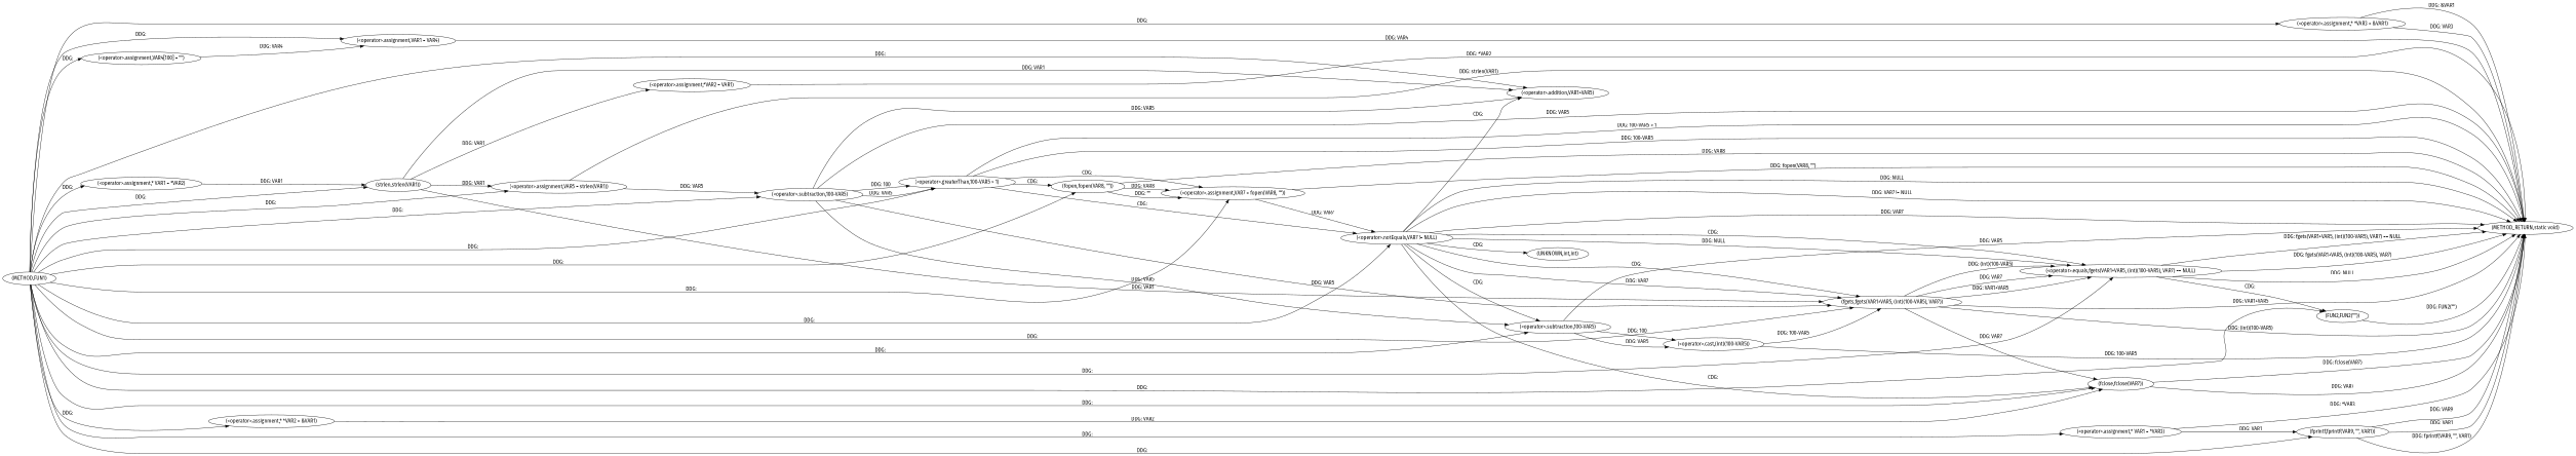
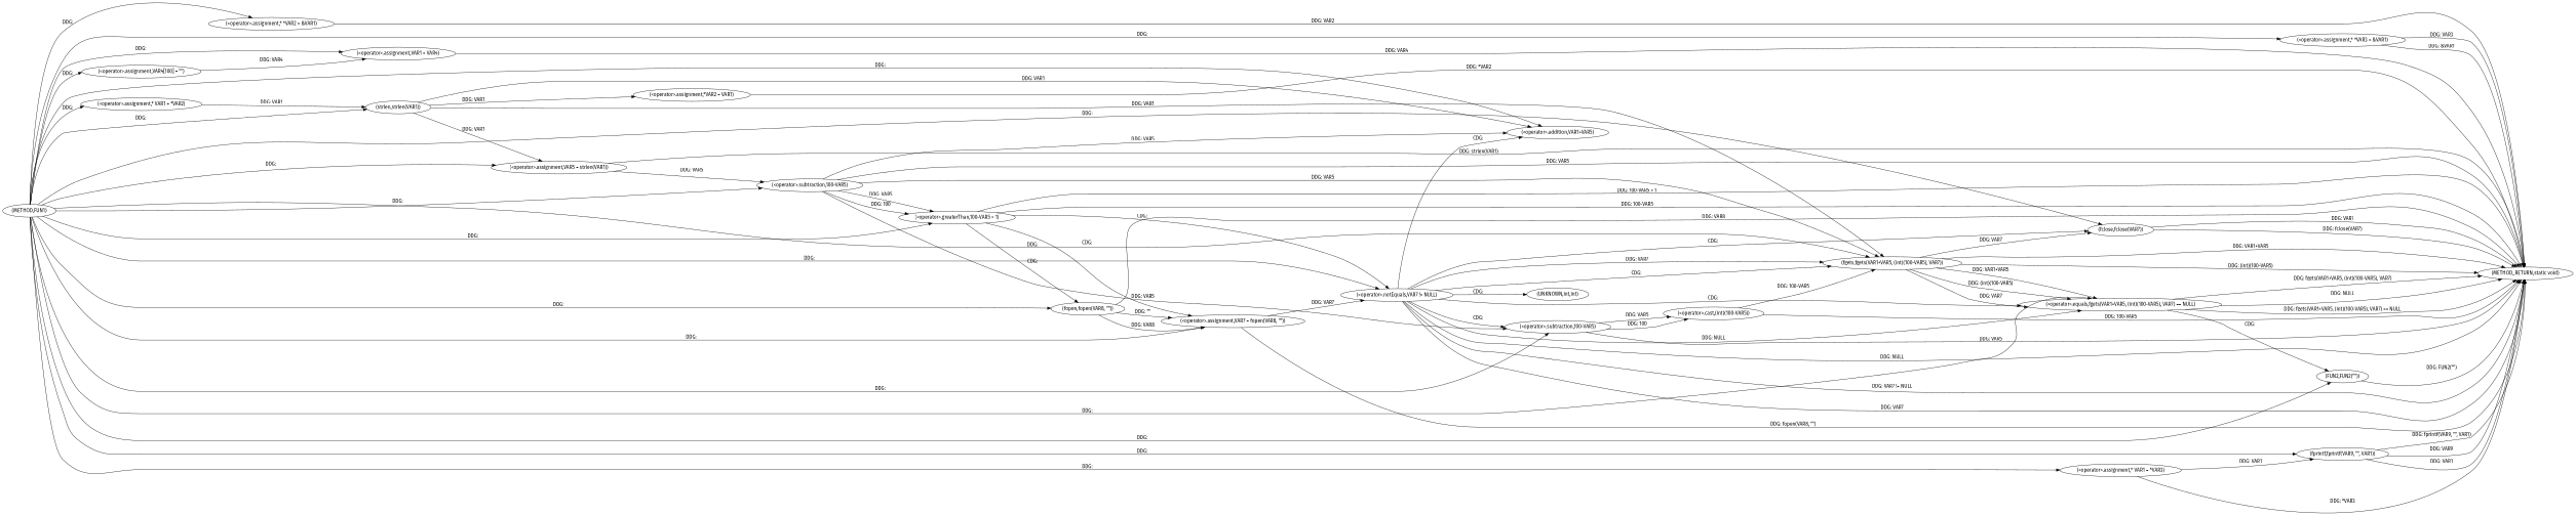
  digraph {
    fontname="Fira Sans"
    rankdir=LR
    node [fontname="Fira Sans"]
    edge [fontname="Fira Sans"]
    n1 [label="(METHOD,FUN1)"]
    n2 [label="(<operator>.assignment,* *VAR2 = &VAR1)"]
    n3 [label="(<operator>.assignment,* *VAR3 = &VAR1)"]
    n4 [label="(<operator>.assignment,VAR4[100] = \"\")"]
    n5 [label="(<operator>.assignment,VAR1 = VAR4)"]
    n6 [label="(<operator>.assignment,* VAR1 = *VAR2)"]
    n7 [label="(<operator>.assignment,VAR5 = strlen(VAR1))"]
    n8 [label="(strlen,strlen(VAR1))"]
    n9 [label="(<operator>.greaterThan,100-VAR5 > 1)"]
    n10 [label="(<operator>.subtraction,100-VAR5)"]
    n11 [label="(<operator>.assignment,VAR7 = fopen(VAR8, \"\"))"]
    n12 [label="(fopen,fopen(VAR8, \"\"))"]
    n13 [label="(<operator>.notEquals,VAR7 != NULL)"]
    n14 [label="(<operator>.equals,fgets(VAR1+VAR5, (int)(100-VAR5), VAR7) == NULL)"]
    n15 [label="(fgets,fgets(VAR1+VAR5, (int)(100-VAR5), VAR7))"]
    n16 [label="(<operator>.addition,VAR1+VAR5)"]
    n17 [label="(<operator>.subtraction,100-VAR5)"]
    n18 [label="(FUN2,FUN2(\"\"))"]
    n19 [label="(fclose,fclose(VAR7))"]
    n20 [label="(<operator>.assignment,* VAR1 = *VAR3)"]
    n21 [label="(fprintf,fprintf(VAR9, \"\", VAR1))"]
    n22 [label="(METHOD_RETURN,static void)"]
    n23 [label="(<operator>.assignment,*VAR2 = VAR1)"]
    n24 [label="(UNKNOWN,int,int)"]
    n25 [label="(<operator>.cast,(int)(100-VAR5))"]
    n1 -> n2 [label="DDG: "]
    n1 -> n3 [label="DDG: "]
    n1 -> n4 [label="DDG: "]
    n1 -> n5 [label="DDG: "]
    n1 -> n6 [label="DDG: "]
    n1 -> n7 [label="DDG: "]
    n1 -> n8 [label="DDG: "]
    n1 -> n9 [label="DDG: "]
    n1 -> n10 [label="DDG: "]
    n1 -> n11 [label="DDG: "]
    n1 -> n12 [label="DDG: "]
    n1 -> n13 [label="DDG: "]
    n1 -> n14 [label="DDG: "]
    n1 -> n15 [label="DDG: "]
    n1 -> n16 [label="DDG: "]
    n1 -> n17 [label="DDG: "]
    n1 -> n18 [label="DDG: "]
    n1 -> n19 [label="DDG: "]
    n1 -> n20 [label="DDG: "]
    n1 -> n21 [label="DDG: "]
-   n2 -> n19 [label="DDG: VAR2"]
+   n2 -> n22 [label="DDG: VAR2"]
    n3 -> n22 [label="DDG: VAR3"]
    n3 -> n22 [label="DDG: &VAR1"]
    n4 -> n5 [label="DDG: VAR4"]
    n5 -> n22 [label="DDG: VAR4"]
    n6 -> n8 [label="DDG: VAR1"]
    n7 -> n10 [label="DDG: VAR5"]
    n7 -> n22 [label="DDG: strlen(VAR1)"]
    n8 -> n7 [label="DDG: VAR1"]
    n8 -> n15 [label="DDG: VAR1"]
    n8 -> n16 [label="DDG: VAR1"]
    n8 -> n23 [label="DDG: VAR1"]
    n9 -> n11 [label="CDG: "]
    n9 -> n12 [label="CDG: "]
    n9 -> n13 [label="CDG: "]
    n9 -> n22 [label="DDG: 100-VAR5 > 1"]
    n9 -> n22 [label="DDG: 100-VAR5"]
    n10 -> n9 [label="DDG: 100"]
    n10 -> n9 [label="DDG: VAR5"]
    n10 -> n15 [label="DDG: VAR5"]
    n10 -> n16 [label="DDG: VAR5"]
    n10 -> n17 [label="DDG: VAR5"]
    n10 -> n22 [label="DDG: VAR5"]
    n11 -> n13 [label="DDG: VAR7"]
    n11 -> n22 [label="DDG: fopen(VAR8, \"\")"]
    n12 -> n11 [label="DDG: VAR8"]
    n12 -> n11 [label="DDG: \"\""]
    n12 -> n22 [label="DDG: VAR8"]
    n13 -> n14 [label="DDG: NULL"]
    n13 -> n14 [label="CDG: "]
    n13 -> n15 [label="DDG: VAR7"]
    n13 -> n15 [label="CDG: "]
    n13 -> n16 [label="CDG: "]
    n13 -> n17 [label="CDG: "]
    n13 -> n19 [label="CDG: "]
    n13 -> n22 [label="DDG: NULL"]
    n13 -> n22 [label="DDG: VAR7 != NULL"]
    n13 -> n22 [label="DDG: VAR7"]
    n13 -> n24 [label="CDG: "]
    n14 -> n18 [label="CDG: "]
    n14 -> n22 [label="DDG: fgets(VAR1+VAR5, (int)(100-VAR5), VAR7) == NULL"]
    n14 -> n22 [label="DDG: fgets(VAR1+VAR5, (int)(100-VAR5), VAR7)"]
    n14 -> n22 [label="DDG: NULL"]
    n15 -> n14 [label="DDG: VAR1+VAR5"]
    n15 -> n14 [label="DDG: (int)(100-VAR5)"]
    n15 -> n14 [label="DDG: VAR7"]
    n15 -> n19 [label="DDG: VAR7"]
    n15 -> n22 [label="DDG: VAR1+VAR5"]
    n15 -> n22 [label="DDG: (int)(100-VAR5)"]
    n17 -> n22 [label="DDG: VAR5"]
    n17 -> n25 [label="DDG: 100"]
    n17 -> n25 [label="DDG: VAR5"]
    n18 -> n22 [label="DDG: FUN2(\"\")"]
    n19 -> n22 [label="DDG: fclose(VAR7)"]
    n19 -> n22 [label="DDG: VAR7"]
    n20 -> n21 [label="DDG: VAR1"]
    n20 -> n22 [label="DDG: *VAR3"]
    n21 -> n22 [label="DDG: VAR1"]
    n21 -> n22 [label="DDG: fprintf(VAR9, \"\", VAR1)"]
    n21 -> n22 [label="DDG: VAR9"]
    n23 -> n22 [label="DDG: *VAR2"]
    n25 -> n15 [label="DDG: 100-VAR5"]
    n25 -> n22 [label="DDG: 100-VAR5"]
  }
